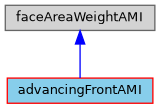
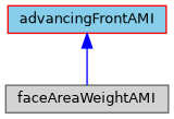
  digraph {
    node [fontname=Helvetica fontsize=10 shape=box style=filled]
    n1 [color=gray40 fillcolor=lightgrey fontcolor=black height=0.2 label=faceAreaWeightAMI width=0.4]
    n2 [color=red fillcolor=skyblue height=0.2 label=advancingFrontAMI width=0.4]
-   n1 -> n2 [color=blue dir=back fontname=Helvetica fontsize=10 labelfontname=Helvetica labelfontsize=10 style=solid]
+   n2 -> n1 [color=blue dir=back fontname=Helvetica fontsize=10 labelfontname=Helvetica labelfontsize=10 style=solid]
  }
